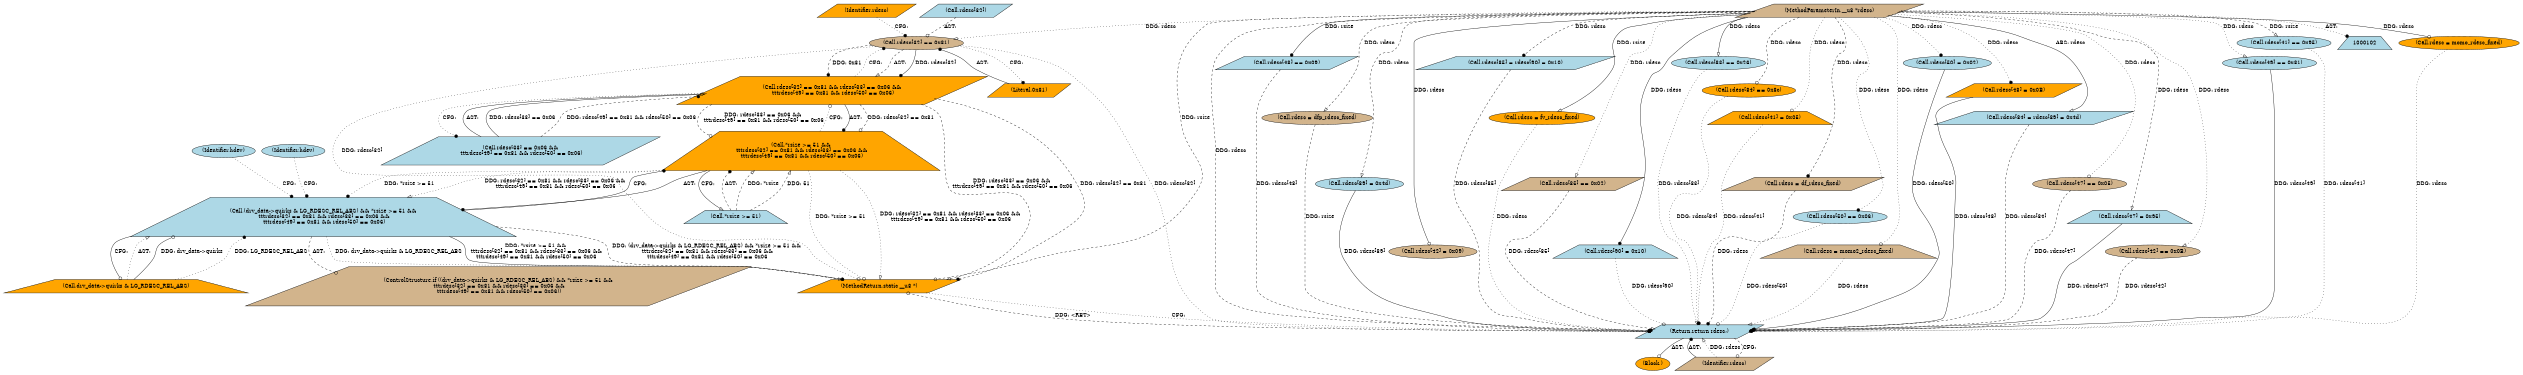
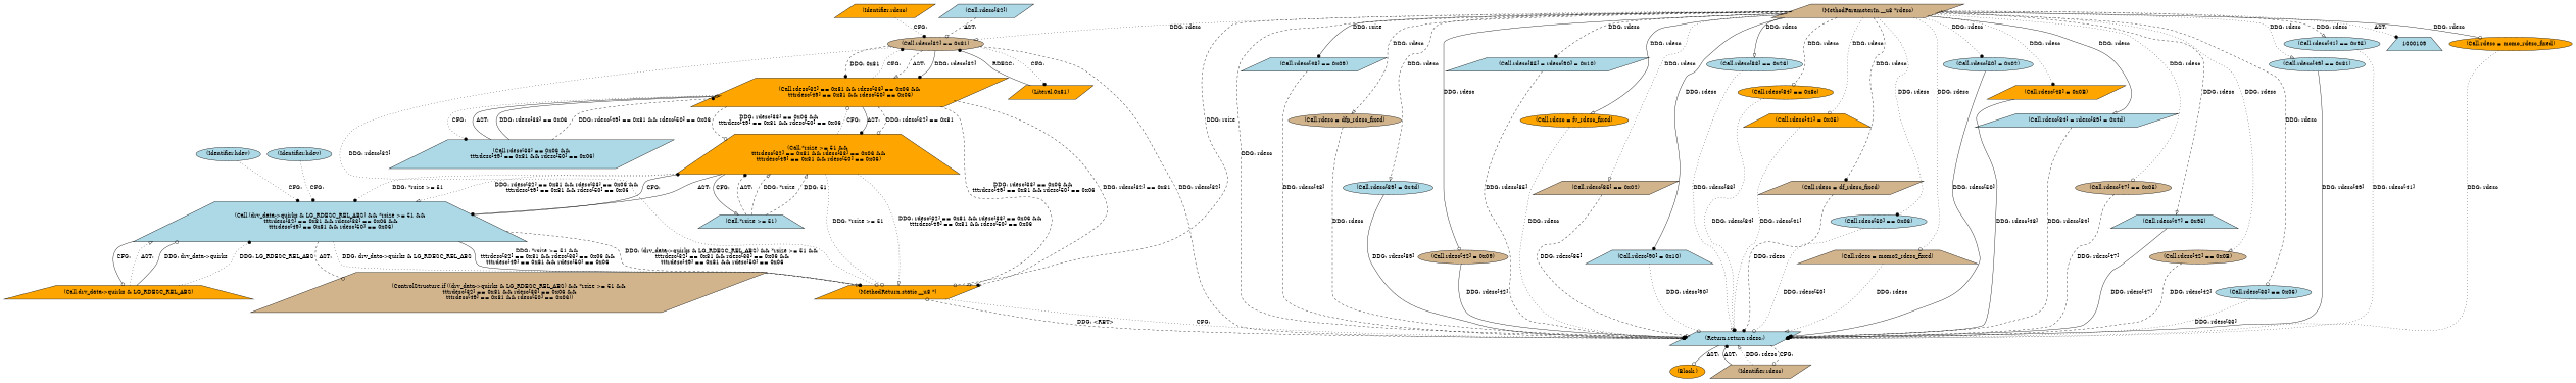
  digraph {
    node [fillcolor=lightblue shape=ellipse style=filled]
    edge [arrowhead=dot style=dotted]
    n1 [fillcolor=tan label="(Call,rdesc[32] == 0x81)"]
    n2 [fillcolor=orange label="(Call,rdesc[32] == 0x81 && rdesc[33] == 0x06 &&\n \t\t\trdesc[49] == 0x81 && rdesc[50] == 0x06)" shape=parallelogram]
    n3 [label="(Return,return rdesc;)" shape=parallelogram]
    n4 [fillcolor=orange label="(MethodReturn,static __u8 *)" shape=parallelogram]
    n5 [fillcolor=orange label="(Literal,0x81)" shape=parallelogram]
    n6 [fillcolor=orange label="(Call,*rsize >= 51 &&\n \t\t\trdesc[32] == 0x81 && rdesc[33] == 0x06 &&\n \t\t\trdesc[49] == 0x81 && rdesc[50] == 0x06)" shape=trapezium]
    n7 [label="(Call,rdesc[33] == 0x06 &&\n \t\t\trdesc[49] == 0x81 && rdesc[50] == 0x06)" shape=parallelogram]
    n8 [fillcolor=orange label="(Block,)"]
    n9 [fillcolor=tan label="(Identifier,rdesc)" shape=parallelogram]
    n10 [fillcolor=tan label="(MethodParameterIn,__u8 *rdesc)" shape=parallelogram]
    n11 [label="(Call,rdesc[48] == 0x09)" shape=parallelogram]
    n12 [fillcolor=tan label="(Call,rdesc = dfp_rdesc_fixed)"]
    n13 [label="(Call,rdesc[89] = 0x4d)"]
    n14 [fillcolor=tan label="(Call,rdesc[42] = 0x09)"]
    n15 [label="(Call,rdesc[85] = rdesc[90] = 0x10)" shape=parallelogram]
    n16 [fillcolor=orange label="(Call,rdesc = fv_rdesc_fixed)"]
    n17 [fillcolor=tan label="(Call,rdesc[85] == 0x02)" shape=parallelogram]
    n18 [label="(Call,rdesc[90] = 0x10)" shape=trapezium]
    n19 [label="(Call,rdesc[83] == 0x26)"]
    n20 [fillcolor=orange label="(Call,rdesc[84] == 0x8c)"]
    n21 [fillcolor=orange label="(Call,rdesc[41] = 0x05)" shape=trapezium]
    n22 [fillcolor=tan label="(Call,rdesc = df_rdesc_fixed)" shape=parallelogram]
    n23 [label="(Call,rdesc[50] == 0x06)"]
    n24 [fillcolor=tan label="(Call,rdesc = momo2_rdesc_fixed)" shape=trapezium]
    n25 [label="(Call,rdesc[50] = 0x02)"]
    n26 [fillcolor=orange label="(Call,rdesc[48] = 0x0B)" shape=parallelogram]
    n27 [label="(Call,rdesc[84] = rdesc[89] = 0x4d)" shape=parallelogram]
    n28 [fillcolor=tan label="(Call,rdesc[47] == 0x05)"]
    n29 [label="(Call,rdesc[47] = 0x95)" shape=trapezium]
    n30 [fillcolor=tan label="(Call,rdesc[42] == 0x0B)"]
+   n31 [label="(Call,rdesc[33] == 0x06)"]
    n32 [label="(Call,rdesc[49] == 0x81)"]
    n33 [label="(Call,rdesc[41] == 0x95)"]
    n34 [fillcolor=orange label="(Call,rdesc = momo_rdesc_fixed)"]
-   1000102 [shape=trapezium]
+   1000102 [shape=trapezium label=1000109]
    n36 [label="(Call,(drv_data->quirks & LG_RDESC_REL_ABS) && *rsize >= 51 &&\n \t\t\trdesc[32] == 0x81 && rdesc[33] == 0x06 &&\n \t\t\trdesc[49] == 0x81 && rdesc[50] == 0x06)" shape=trapezium]
    n37 [label="(Call,*rsize >= 51)" shape=trapezium]
    n38 [fillcolor=orange label="(Call,drv_data->quirks & LG_RDESC_REL_ABS)" shape=trapezium]
    n39 [fillcolor=tan label="(ControlStructure,if ((drv_data->quirks & LG_RDESC_REL_ABS) && *rsize >= 51 &&\n \t\t\trdesc[32] == 0x81 && rdesc[33] == 0x06 &&\n \t\t\trdesc[49] == 0x81 && rdesc[50] == 0x06))" shape=parallelogram]
    n40 [label="(Identifier,hdev)"]
    n41 [fillcolor=orange label="(Identifier,rdesc)" shape=parallelogram]
    n42 [label="(Call,rdesc[32])" shape=parallelogram]
    n43 [label="(Identifier,hdev)"]
    n1 -> n2 [arrowhead=onormal label="AST: " style=dashed]
    n1 -> n2 [label="DDG: rdesc[32]" style=solid]
    n1 -> n2 [label="DDG: 0x81" style=dashed]
-   n1 -> n3 [label="DDG: rdesc[32]"]
+   n1 -> n3 [label="DDG: rdesc[32]" style=dashed]
    n1 -> n4 [arrowhead=odot label="DDG: rdesc[32]"]
    n1 -> n5 [label="CFG: "]
    n2 -> n1 [label="CFG: "]
    n2 -> n4 [arrowhead=onormal label="DDG: rdesc[33] == 0x06 &&\n \t\t\trdesc[49] == 0x81 && rdesc[50] == 0x06" style=dashed]
    n2 -> n4 [label="DDG: rdesc[32] == 0x81" style=dashed]
    n2 -> n6 [label="AST: " style=solid]
    n2 -> n6 [arrowhead=odot label="DDG: rdesc[32] == 0x81" style=dashed]
    n2 -> n6 [arrowhead=odot label="DDG: rdesc[33] == 0x06 &&\n \t\t\trdesc[49] == 0x81 && rdesc[50] == 0x06" style=dashed]
    n2 -> n7 [label="CFG: "]
    n3 -> n4 [arrowhead=odot label="DDG: <RET>" style=dashed]
    n3 -> n8 [arrowhead=odot label="AST: " style=solid]
    n3 -> n9 [arrowhead=odot label="CFG: " style=dashed]
    n4 -> n3 [label="CFG: "]
-   n5 -> n1 [label="AST: " style=solid]
+   n5 -> n1 [label="RDESC: " style=solid]
    n6 -> n2 [arrowhead=odot label="CFG: "]
    n6 -> n4 [arrowhead=onormal label="DDG: rdesc[32] == 0x81 && rdesc[33] == 0x06 &&\n \t\t\trdesc[49] == 0x81 && rdesc[50] == 0x06"]
    n6 -> n4 [arrowhead=odot label="DDG: *rsize >= 51"]
    n6 -> n36 [label="AST: " style=solid]
    n6 -> n36 [label="DDG: *rsize >= 51"]
    n6 -> n36 [arrowhead=onormal label="DDG: rdesc[32] == 0x81 && rdesc[33] == 0x06 &&\n \t\t\trdesc[49] == 0x81 && rdesc[50] == 0x06"]
    n6 -> n37 [arrowhead=onormal label="CFG: " style=solid]
    n7 -> n2 [arrowhead=onormal label="AST: " style=solid]
    n7 -> n2 [arrowhead=onormal label="DDG: rdesc[33] == 0x06" style=solid]
    n7 -> n2 [label="DDG: rdesc[49] == 0x81 && rdesc[50] == 0x06" style=dashed]
    n9 -> n3 [label="AST: " style=solid]
    n9 -> n3 [arrowhead=onormal label="DDG: rdesc"]
    n10 -> n1 [arrowhead=onormal label="DDG: rdesc"]
    n10 -> n3 [label="DDG: rdesc" style=dashed]
    n10 -> n4 [arrowhead=odot label="DDG: rsize" style=dashed]
    n10 -> n11 [label="DDG: rsize" style=solid]
    n10 -> n12 [arrowhead=onormal label="DDG: rdesc" style=dashed]
    n10 -> n13 [arrowhead=onormal label="DDG: rdesc" style=dashed]
    n10 -> n14 [arrowhead=odot label="DDG: rdesc" style=solid]
    n10 -> n15 [label="DDG: rdesc" style=dashed]
-   n10 -> n16 [arrowhead=onormal label="DDG: rsize" style=solid]
+   n10 -> n16 [arrowhead=onormal label="DDG: rdesc" style=solid]
    n10 -> n17 [arrowhead=onormal label="DDG: rdesc"]
    n10 -> n18 [label="DDG: rdesc" style=solid]
    n10 -> n19 [arrowhead=onormal label="DDG: rdesc" style=solid]
    n10 -> n20 [arrowhead=odot label="DDG: rdesc" style=dashed]
    n10 -> n21 [arrowhead=odot label="DDG: rdesc"]
    n10 -> n22 [label="DDG: rdesc" style=dashed]
    n10 -> n23 [label="DDG: rdesc"]
    n10 -> n24 [arrowhead=odot label="DDG: rdesc"]
    n10 -> n25 [label="DDG: rdesc"]
    n10 -> n26 [label="DDG: rdesc"]
-   n10 -> n27 [arrowhead=onormal label="ABS: rdesc" style=solid]
+   n10 -> n27 [arrowhead=onormal label="DDG: rdesc" style=solid]
    n10 -> n28 [arrowhead=odot label="DDG: rdesc"]
    n10 -> n29 [arrowhead=onormal label="DDG: rdesc" style=dashed]
    n10 -> n30 [arrowhead=onormal label="DDG: rdesc"]
+   n10 -> n31 [arrowhead=odot label="DDG: rdesc" style=dashed]
    n10 -> n32 [arrowhead=onormal label="DDG: rdesc"]
-   n10 -> n33 [arrowhead=onormal label="DDG: rsize" style=dashed]
+   n10 -> n33 [arrowhead=onormal label="DDG: rdesc" style=dashed]
    n10 -> n34 [arrowhead=odot label="DDG: rdesc" style=solid]
    n10 -> 1000102 [label="AST: "]
    n11 -> n3 [arrowhead=odot label="DDG: rdesc[48]" style=dashed]
-   n12 -> n3 [arrowhead=onormal label="DDG: rsize" style=dashed]
+   n12 -> n3 [arrowhead=onormal label="DDG: rdesc" style=dashed]
    n13 -> n3 [arrowhead=odot label="DDG: rdesc[89]" style=solid]
+   n14 -> n3 [arrowhead=onormal label="DDG: rdesc[42]" style=solid]
    n15 -> n3 [arrowhead=odot label="DDG: rdesc[85]" style=dashed]
    n16 -> n3 [arrowhead=onormal label="DDG: rdesc"]
    n17 -> n3 [arrowhead=onormal label="DDG: rdesc[85]" style=dashed]
    n18 -> n3 [arrowhead=odot label="DDG: rdesc[90]"]
    n19 -> n3 [arrowhead=onormal label="DDG: rdesc[83]"]
    n20 -> n3 [label="DDG: rdesc[84]"]
    n21 -> n3 [label="DDG: rdesc[41]"]
    n22 -> n3 [label="DDG: rdesc" style=dashed]
    n23 -> n3 [arrowhead=odot label="DDG: rdesc[50]"]
    n24 -> n3 [arrowhead=onormal label="DDG: rdesc"]
    n25 -> n3 [label="DDG: rdesc[50]" style=solid]
    n26 -> n3 [arrowhead=odot label="DDG: rdesc[48]" style=solid]
    n27 -> n3 [label="DDG: rdesc[84]" style=dashed]
    n28 -> n3 [arrowhead=onormal label="DDG: rdesc[47]" style=dashed]
    n29 -> n3 [arrowhead=onormal label="DDG: rdesc[47]" style=solid]
    n30 -> n3 [label="DDG: rdesc[42]" style=dashed]
+   n31 -> n3 [label="DDG: rdesc[33]"]
    n32 -> n3 [label="DDG: rdesc[49]" style=solid]
    n33 -> n3 [arrowhead=onormal label="DDG: rdesc[41]"]
    n34 -> n3 [arrowhead=odot label="DDG: rdesc"]
    n36 -> n4 [arrowhead=onormal label="DDG: (drv_data->quirks & LG_RDESC_REL_ABS) && *rsize >= 51 &&\n \t\t\trdesc[32] == 0x81 && rdesc[33] == 0x06 &&\n \t\t\trdesc[49] == 0x81 && rdesc[50] == 0x06" style=dashed]
    n36 -> n4 [label="DDG: drv_data->quirks & LG_RDESC_REL_ABS"]
    n36 -> n4 [arrowhead=odot label="DDG: *rsize >= 51 &&\n \t\t\trdesc[32] == 0x81 && rdesc[33] == 0x06 &&\n \t\t\trdesc[49] == 0x81 && rdesc[50] == 0x06" style=solid]
    n36 -> n6 [label="CFG: " style=solid]
    n36 -> n38 [arrowhead=odot label="CFG: " style=solid]
    n36 -> n39 [arrowhead=odot label="AST: " style=dashed]
    n37 -> n6 [label="AST: " style=dashed]
    n37 -> n6 [arrowhead=onormal label="DDG: *rsize" style=dashed]
    n37 -> n6 [arrowhead=onormal label="DDG: 51" style=dashed]
    n38 -> n36 [arrowhead=onormal label="AST: "]
    n38 -> n36 [arrowhead=odot label="DDG: drv_data->quirks" style=solid]
    n38 -> n36 [label="DDG: LG_RDESC_REL_ABS"]
    n40 -> n36 [label="CFG: "]
    n41 -> n1 [label="CFG: "]
    n42 -> n1 [arrowhead=odot label="AST: " style=dashed]
    n43 -> n36 [label="CFG: "]
  }
